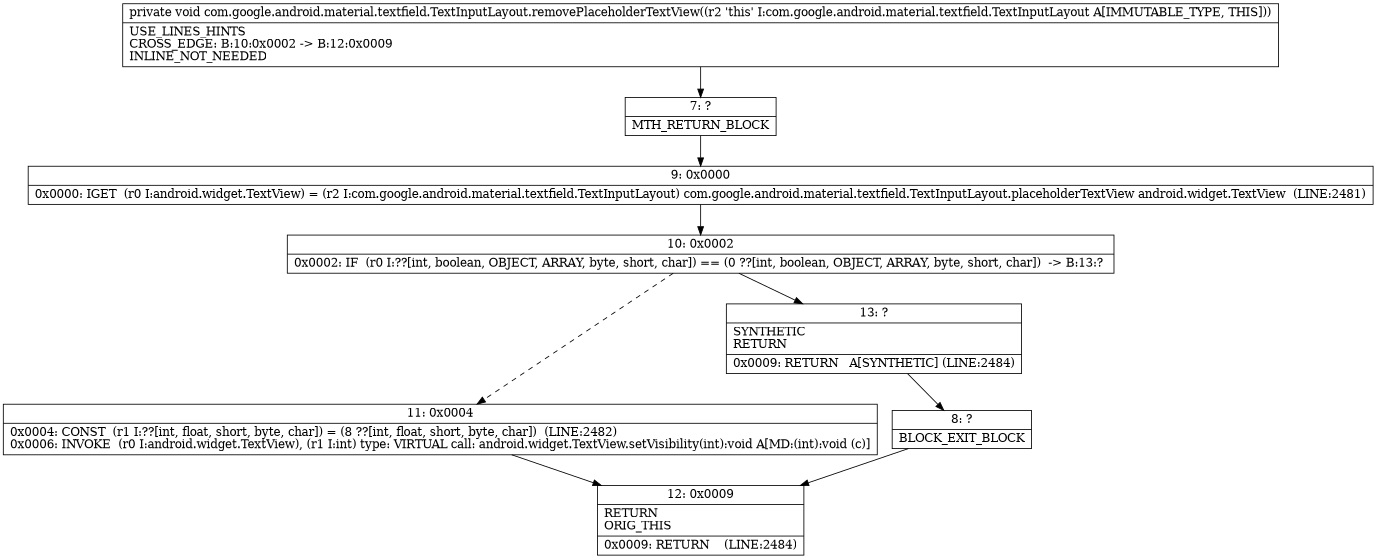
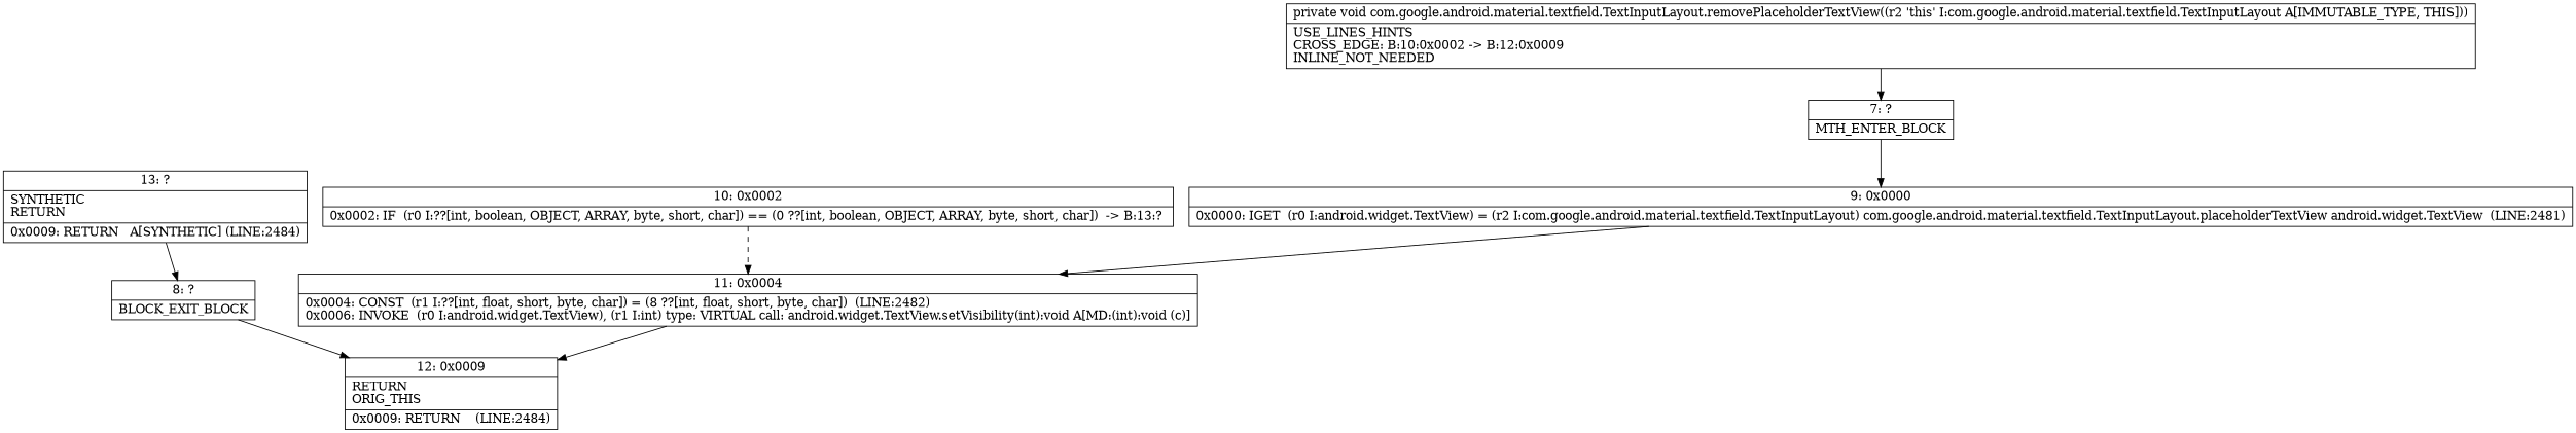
  digraph {
    node [shape=record]
-   n1 [label="{7\:\ ?|MTH_RETURN_BLOCK\l}"]
+   n1 [label="{7\:\ ?|MTH_ENTER_BLOCK\l}"]
    n2 [label="{9\:\ 0x0000|0x0000: IGET  (r0 I:android.widget.TextView) = (r2 I:com.google.android.material.textfield.TextInputLayout) com.google.android.material.textfield.TextInputLayout.placeholderTextView android.widget.TextView  (LINE:2481)\l}"]
    n3 [label="{10\:\ 0x0002|0x0002: IF  (r0 I:??[int, boolean, OBJECT, ARRAY, byte, short, char]) == (0 ??[int, boolean, OBJECT, ARRAY, byte, short, char])  \-\> B:13:? \l}"]
    n4 [label="{11\:\ 0x0004|0x0004: CONST  (r1 I:??[int, float, short, byte, char]) = (8 ??[int, float, short, byte, char])  (LINE:2482)\l0x0006: INVOKE  (r0 I:android.widget.TextView), (r1 I:int) type: VIRTUAL call: android.widget.TextView.setVisibility(int):void A[MD:(int):void (c)]\l}"]
    n5 [label="{13\:\ ?|SYNTHETIC\lRETURN\l|0x0009: RETURN   A[SYNTHETIC] (LINE:2484)\l}"]
    n6 [label="{12\:\ 0x0009|RETURN\lORIG_THIS\l|0x0009: RETURN    (LINE:2484)\l}"]
    n7 [label="{8\:\ ?|BLOCK_EXIT_BLOCK\l}"]
    n8 [label="{private void com.google.android.material.textfield.TextInputLayout.removePlaceholderTextView((r2 'this' I:com.google.android.material.textfield.TextInputLayout A[IMMUTABLE_TYPE, THIS]))  | USE_LINES_HINTS\lCROSS_EDGE: B:10:0x0002 \-\> B:12:0x0009\lINLINE_NOT_NEEDED\l}"]
    n1 -> n2
-   n2 -> n3
+   n2 -> n4
    n3 -> n4 [style=dashed]
-   n3 -> n5
    n4 -> n6
    n5 -> n7
    n7 -> n6
    n8 -> n1
  }
